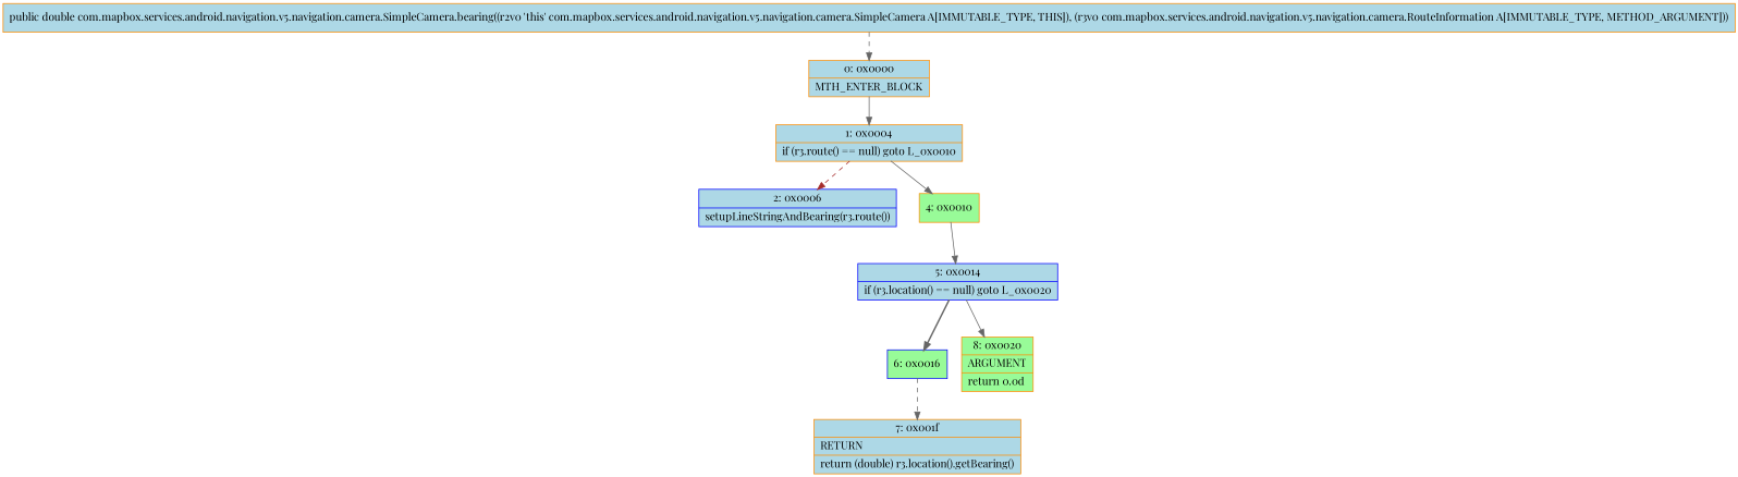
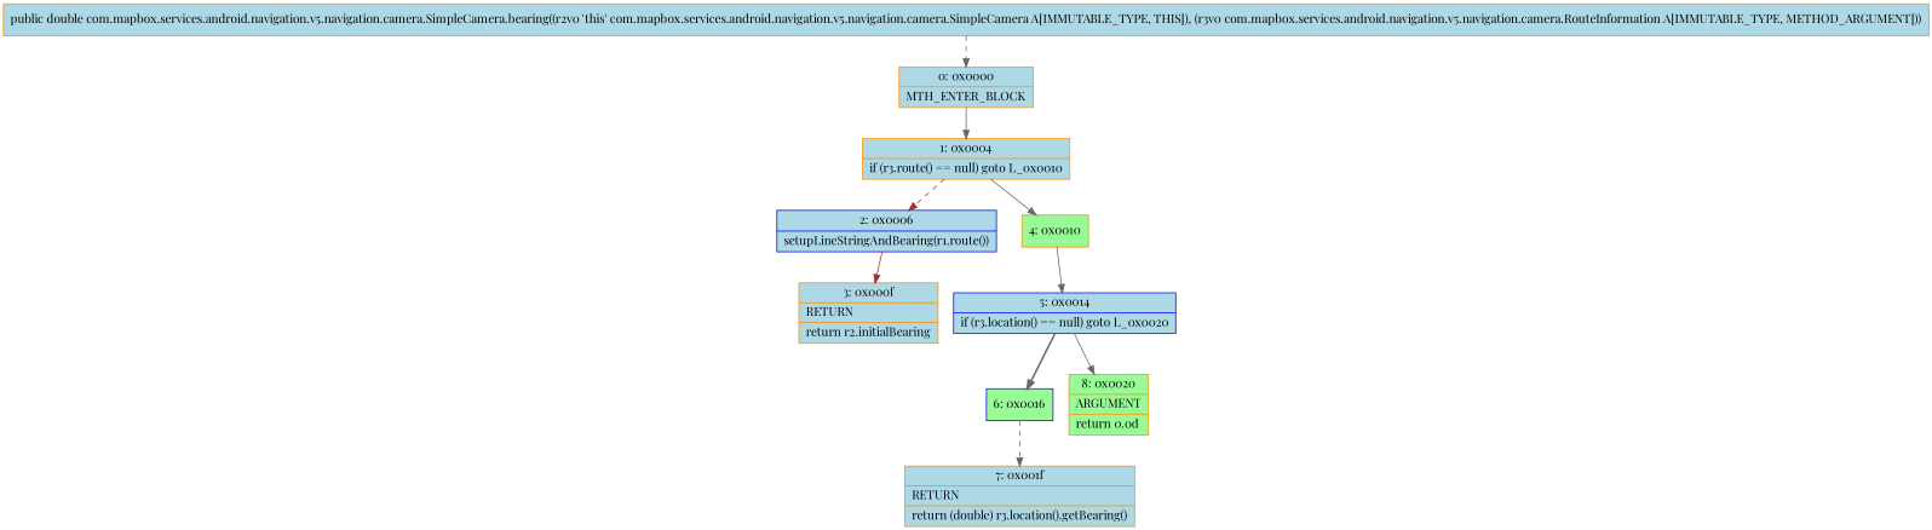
  digraph {
    fontname="Playfair Display"
    node [color=darkorange fillcolor=lightblue fontname="Playfair Display" shape=record style=filled]
    edge [color=gray40 fontname="Playfair Display" style=solid]
    n1 [label="{0\:\ 0x0000|MTH_ENTER_BLOCK\l}"]
    n2 [label="{1\:\ 0x0004|if (r3.route() == null) goto L_0x0010\l}"]
-   n3 [color=blue label="{2\:\ 0x0006|setupLineStringAndBearing(r3.route())\l}"]
+   n3 [color=blue label="{2\:\ 0x0006|setupLineStringAndBearing(r1.route())\l}"]
    n4 [fillcolor=palegreen label="{4\:\ 0x0010}"]
+   n5 [label="{3\:\ 0x000f|RETURN\l|return r2.initialBearing\l}"]
    n6 [color=blue label="{5\:\ 0x0014|if (r3.location() == null) goto L_0x0020\l}"]
    n7 [color=blue fillcolor=palegreen label="{6\:\ 0x0016}"]
    n8 [fillcolor=palegreen label="{8\:\ 0x0020|ARGUMENT\l|return 0.0d\l}"]
    n9 [label="{7\:\ 0x001f|RETURN\l|return (double) r3.location().getBearing()\l}"]
    n10 [label="{public double com.mapbox.services.android.navigation.v5.navigation.camera.SimpleCamera.bearing((r2v0 'this' com.mapbox.services.android.navigation.v5.navigation.camera.SimpleCamera A[IMMUTABLE_TYPE, THIS]), (r3v0 com.mapbox.services.android.navigation.v5.navigation.camera.RouteInformation A[IMMUTABLE_TYPE, METHOD_ARGUMENT])) }"]
    n1 -> n2
    n2 -> n3 [color=brown style=dashed]
    n2 -> n4
+   n3 -> n5 [color=brown]
    n4 -> n6
    n6 -> n7 [style=bold]
    n6 -> n8
    n7 -> n9 [style=dashed]
    n10 -> n1 [style=dashed]
  }
